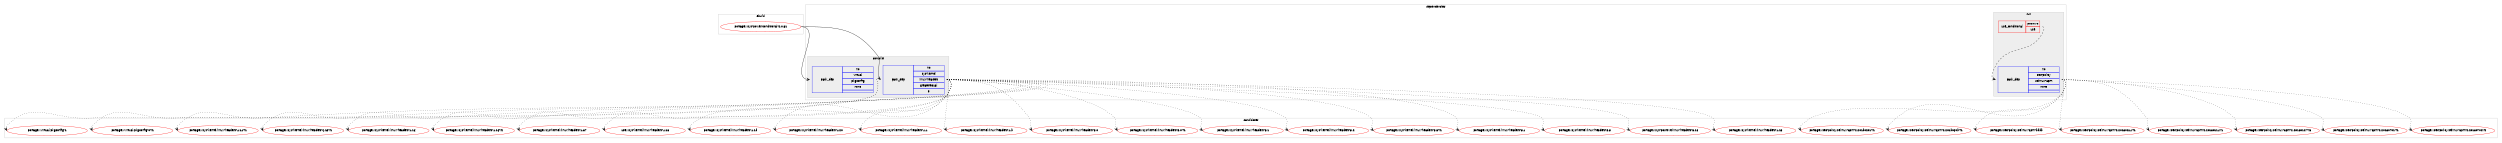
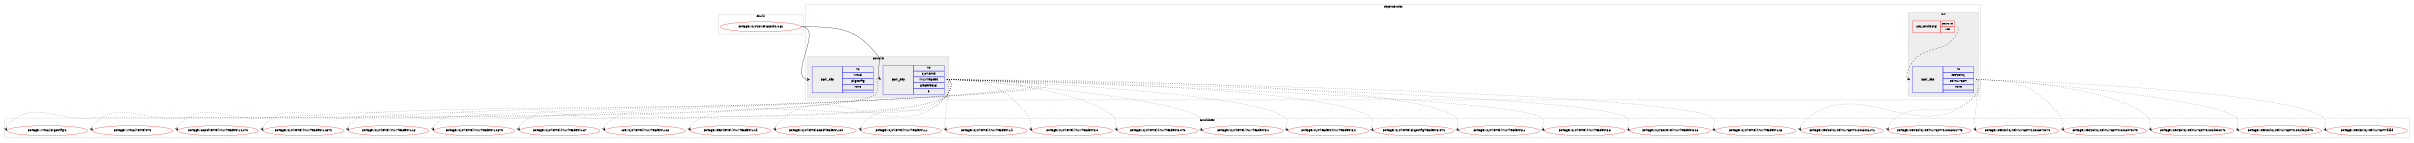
  digraph {
    compound=true
    concentrate=true
    fontname=Helvetica
    fontsize=10
    newrank=true
    rankdir=TB
    ranksep=1.5
    node [color=red fontname=Helvetica fontsize=10]
    edge [arrowhead=vee headport=w style=dotted tailport=e weight=100]
-   n1 [label="portage://sys-power/conditional-2.0.31" width=4]
+   n1 [label="portage://sys-power/acpid-2.0.31" width=4]
    n2 [color=blue label=<<TABLE BORDER="0" CELLBORDER="1" CELLSPACING="0" CELLPADDING="4" WIDTH="220"><TR><TD ROWSPAN="6" CELLPADDING="30">pack_dep</TD></TR><TR><TD WIDTH="110">no</TD></TR><TR><TD>sys-kernel</TD></TR><TR><TD>linux-headers</TD></TR><TR><TD>greaterequal</TD></TR><TR><TD>3</TD></TR></TABLE>> shape=none]
    n3 [color=blue label=<<TABLE BORDER="0" CELLBORDER="1" CELLSPACING="0" CELLPADDING="4" WIDTH="220"><TR><TD ROWSPAN="6" CELLPADDING="30">pack_dep</TD></TR><TR><TD WIDTH="110">no</TD></TR><TR><TD>virtual</TD></TR><TR><TD>pkgconfig</TD></TR><TR><TD>none</TD></TR><TR><TD></TD></TR></TABLE>> shape=none]
    n4 [color=blue label=<<TABLE BORDER="0" CELLBORDER="1" CELLSPACING="0" CELLPADDING="4" WIDTH="220"><TR><TD ROWSPAN="6" CELLPADDING="30">pack_dep</TD></TR><TR><TD WIDTH="110">no</TD></TR><TR><TD>sec-policy</TD></TR><TR><TD>selinux-apm</TD></TR><TR><TD>none</TD></TR><TR><TD></TD></TR></TABLE>> shape=none]
    n5 [label=<<TABLE BORDER="0" CELLBORDER="1" CELLSPACING="0" CELLPADDING="4"><TR><TD ROWSPAN="3" CELLPADDING="10">use_conditional</TD></TR><TR><TD>positive</TD></TR><TR><TD>use</TD></TR></TABLE>> shape=none]
    n6 [label="portage://sys-kernel/linux-headers-5.5" width=4]
    n7 [label="portage://sys-kernel/linux-headers-5.4" width=4]
-   n8 [label="portage://sys-kernel/linux-headers-5.3-r1" width=4]
-   n9 [label="portage://sys-kernel/linux-headers-5.2" width=4]
+   n8 [label="portage://sys-kernel/pkgconfig-headers-5.3-r1" width=4]
+   n9 [label="portage://sys-headers/linux-headers-5.2" width=4]
    n10 [label="portage://sys-kernel/linux-headers-5.1" width=4]
    n11 [label="portage://sys-kernel/linux-headers-5.0-r1" width=4]
    n12 [label="portage://sys-kernel/linux-headers-5.0" width=4]
    n13 [label="portage://sys-kernel/linux-headers-4.9" width=4]
    n14 [label="portage://sys-kernel/linux-headers-4.4" width=4]
-   n15 [label="portage://sys-kernel/linux-headers-4.20" width=4]
-   n16 [label="portage://sys-kernel/linux-headers-4.19" width=4]
+   n15 [label="portage://sys-kernel/acpid-headers-4.20" width=4]
+   n16 [label="portage://dep-kernel/linux-headers-4.19" width=4]
    n17 [label="use://sys-kernel/linux-headers-4.18" width=4]
    n18 [label="portage://sys-kernel/linux-headers-4.87" width=4]
    n19 [label="portage://sys-kernel/linux-headers-4.16-r2" width=4]
    n20 [label="portage://sys-kernel/linux-headers-4.16" width=4]
-   n21 [label="portage://sys-kernel/linux-headers-6.15-r1" width=4]
-   n22 [label="portage://sys-kernel/linux-headers-4.14-r1" width=4]
+   n21 [label="portage://sys-kernel/linux-headers-4.15-r1" width=4]
+   n22 [label="portage://acpid-kernel/linux-headers-4.14-r1" width=4]
    n23 [label="portage://sys-kernel/linux-headers-4.13" width=4]
    n24 [label="portage://sys-positive/linux-headers-3.18" width=4]
    n25 [label="portage://virtual/pkgconfig-1" width=4]
-   n26 [label="portage://virtual/pkgconfig-0-r1" width=4]
+   n26 [label="portage://virtual/kernel-0-r1" width=4]
    n27 [label="portage://sec-policy/selinux-apm-9999" width=4]
    n28 [label="portage://sec-policy/selinux-apm-2.20190609-r1" width=4]
    n29 [label="portage://sec-policy/selinux-apm-2.20190201-r1" width=4]
    n30 [label="portage://sec-policy/selinux-apm-2.20180701-r2" width=4]
    n31 [label="portage://sec-policy/selinux-apm-2.20180701-r1" width=4]
    n32 [label="portage://sec-policy/selinux-apm-2.20180117-r3" width=4]
    n33 [label="portage://sec-policy/selinux-apm-2.20180114-r4" width=4]
-   n34 [label="portage://sec-policy/selinux-apm-2.20180114-r1" width=4]
    subgraph cluster_1 {
      color=gray
      label=<<i>ebuild</i>>
      rank=same
      n1
    }
    subgraph cluster_2 {
      color=gray
      label=<<i>dependencies</i>>
      subgraph cluster_3 {
        color=gray
        fillcolor="#eeeeee"
        label=<<i>compile</i>>
        style=filled
        subgraph sub_4 {
          color=gray
          fillcolor="#eeeeee"
          label=<<i>compile</i>>
          style=filled
          n2
        }
        subgraph sub_5 {
          color=gray
          fillcolor="#eeeeee"
          label=<<i>compile</i>>
          style=filled
          n3
        }
      }
      subgraph cluster_6 {
        color=gray
        fillcolor="#eeeeee"
        label=<<i>compile and run</i>>
        style=filled
      }
      subgraph cluster_7 {
        color=gray
        fillcolor="#eeeeee"
        label=<<i>run</i>>
        style=filled
        subgraph sub_8 {
          color=gray
          fillcolor="#eeeeee"
          label=<<i>run</i>>
          style=filled
          n5
          subgraph sub_9 {
            color=gray
            fillcolor="#eeeeee"
            label=<<i>run</i>>
            style=filled
            n4
          }
        }
      }
    }
    subgraph cluster_10 {
      color=gray
      label=<<i>candidates</i>>
      rank=same
      subgraph sub_11 {
        color=black
        label=<<i>candidates</i>>
        nodesep=1
        rank=same
        n6
        n7
        n8
        n9
        n10
        n11
        n12
        n13
        n14
        n15
        n16
        n17
        n18
        n19
        n20
        n21
        n22
        n23
        n24
      }
      subgraph sub_12 {
        color=black
        label=<<i>candidates</i>>
        nodesep=1
        rank=same
        n25
        n26
      }
      subgraph sub_13 {
        color=black
        label=<<i>candidates</i>>
        nodesep=1
        rank=same
        n27
        n28
        n29
        n30
        n31
        n32
        n33
-       n34
      }
    }
    n1 -> n2 [style=solid weight=20]
    n1 -> n3 [style=solid weight=20]
    n2 -> n6
    n2 -> n7
    n2 -> n8
    n2 -> n9
    n2 -> n10
    n2 -> n11
    n2 -> n12
    n2 -> n13
    n2 -> n14
    n2 -> n15
    n2 -> n16
    n2 -> n17
    n2 -> n18
    n2 -> n19
    n2 -> n20
    n2 -> n21
    n2 -> n22
    n2 -> n23
    n2 -> n24
    n3 -> n25
    n3 -> n26
    n4 -> n27
    n4 -> n28
    n4 -> n29
    n4 -> n30
    n4 -> n31
    n4 -> n32
    n4 -> n33
-   n4 -> n34
    n5 -> n4 [style=dashed weight=20]
  }
